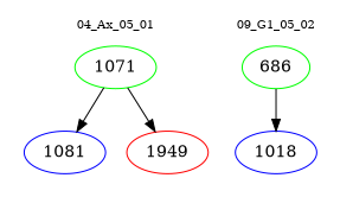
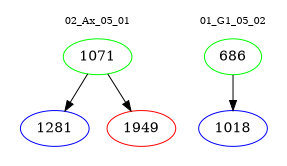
  digraph {
    node [color=green]
    edge [color=black]
    n1 [label=1071]
-   n2 [color=blue label=1081]
+   n2 [color=blue label=1281]
    n3 [color=red label=1949]
    n4 [label=686]
    n5 [color=blue label=1018]
    subgraph cluster_1 {
      color=white
      fontsize=10
-     label="04_Ax_05_01"
+     label="02_Ax_05_01"
      n1
      n2
      n3
    }
    subgraph cluster_2 {
      color=white
      fontsize=10
-     label="09_G1_05_02"
+     label="01_G1_05_02"
      n4
      n5
    }
    n1 -> n2
    n1 -> n3
    n4 -> n5
  }
